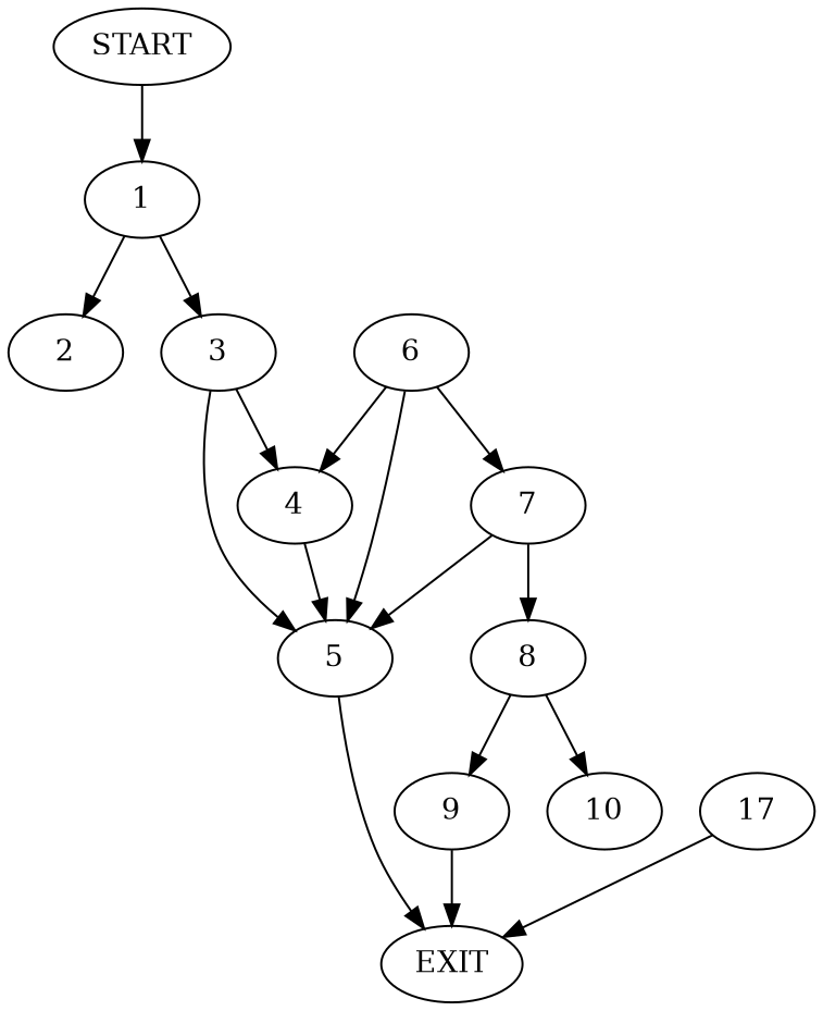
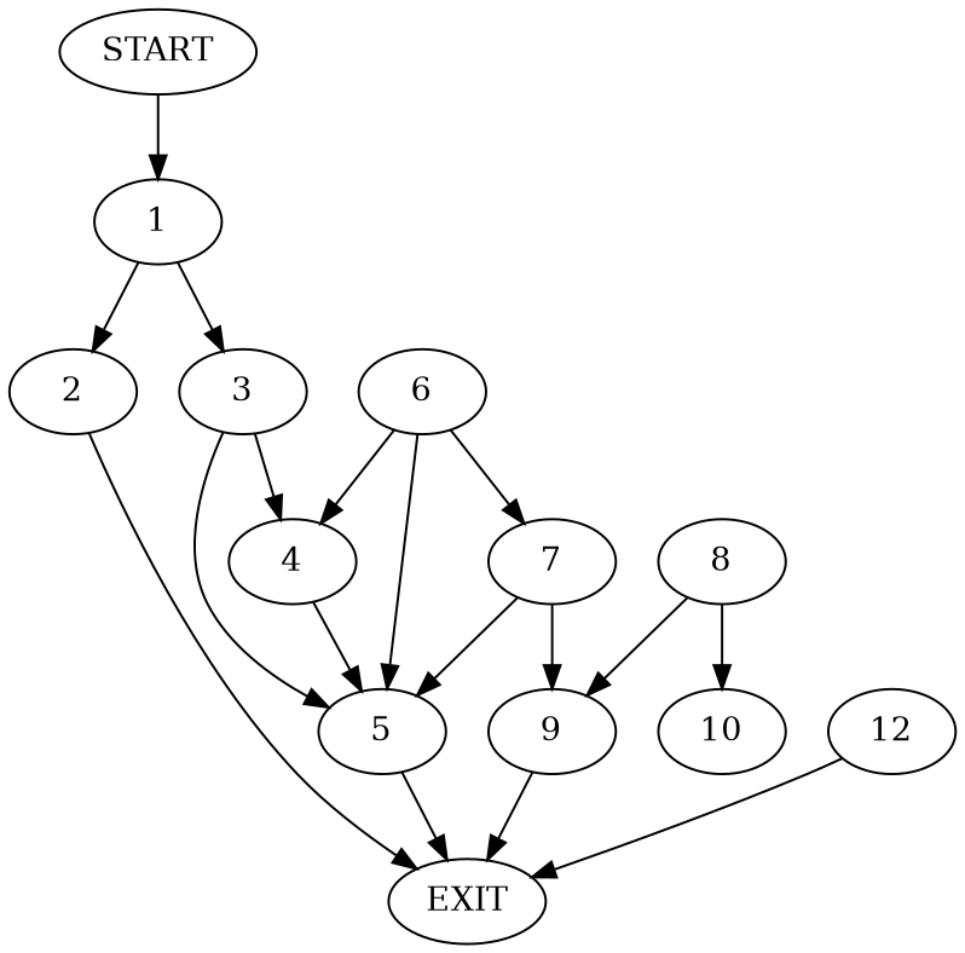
  digraph {
    n1 [label=START]
    1
    2
    3
    n5 [label=EXIT]
    4
    5
    6
    7
    8
    9
    10
-   12 [label=17]
+   12
    n1 -> 1
    1 -> 2
    1 -> 3
+   2 -> n5
    3 -> 4
    3 -> 5
    4 -> 5
    5 -> n5
    6 -> 4
    6 -> 5
    6 -> 7
    7 -> 5
-   7 -> 8
+   7 -> 9
    8 -> 9
    8 -> 10
    9 -> n5
    12 -> n5
  }
